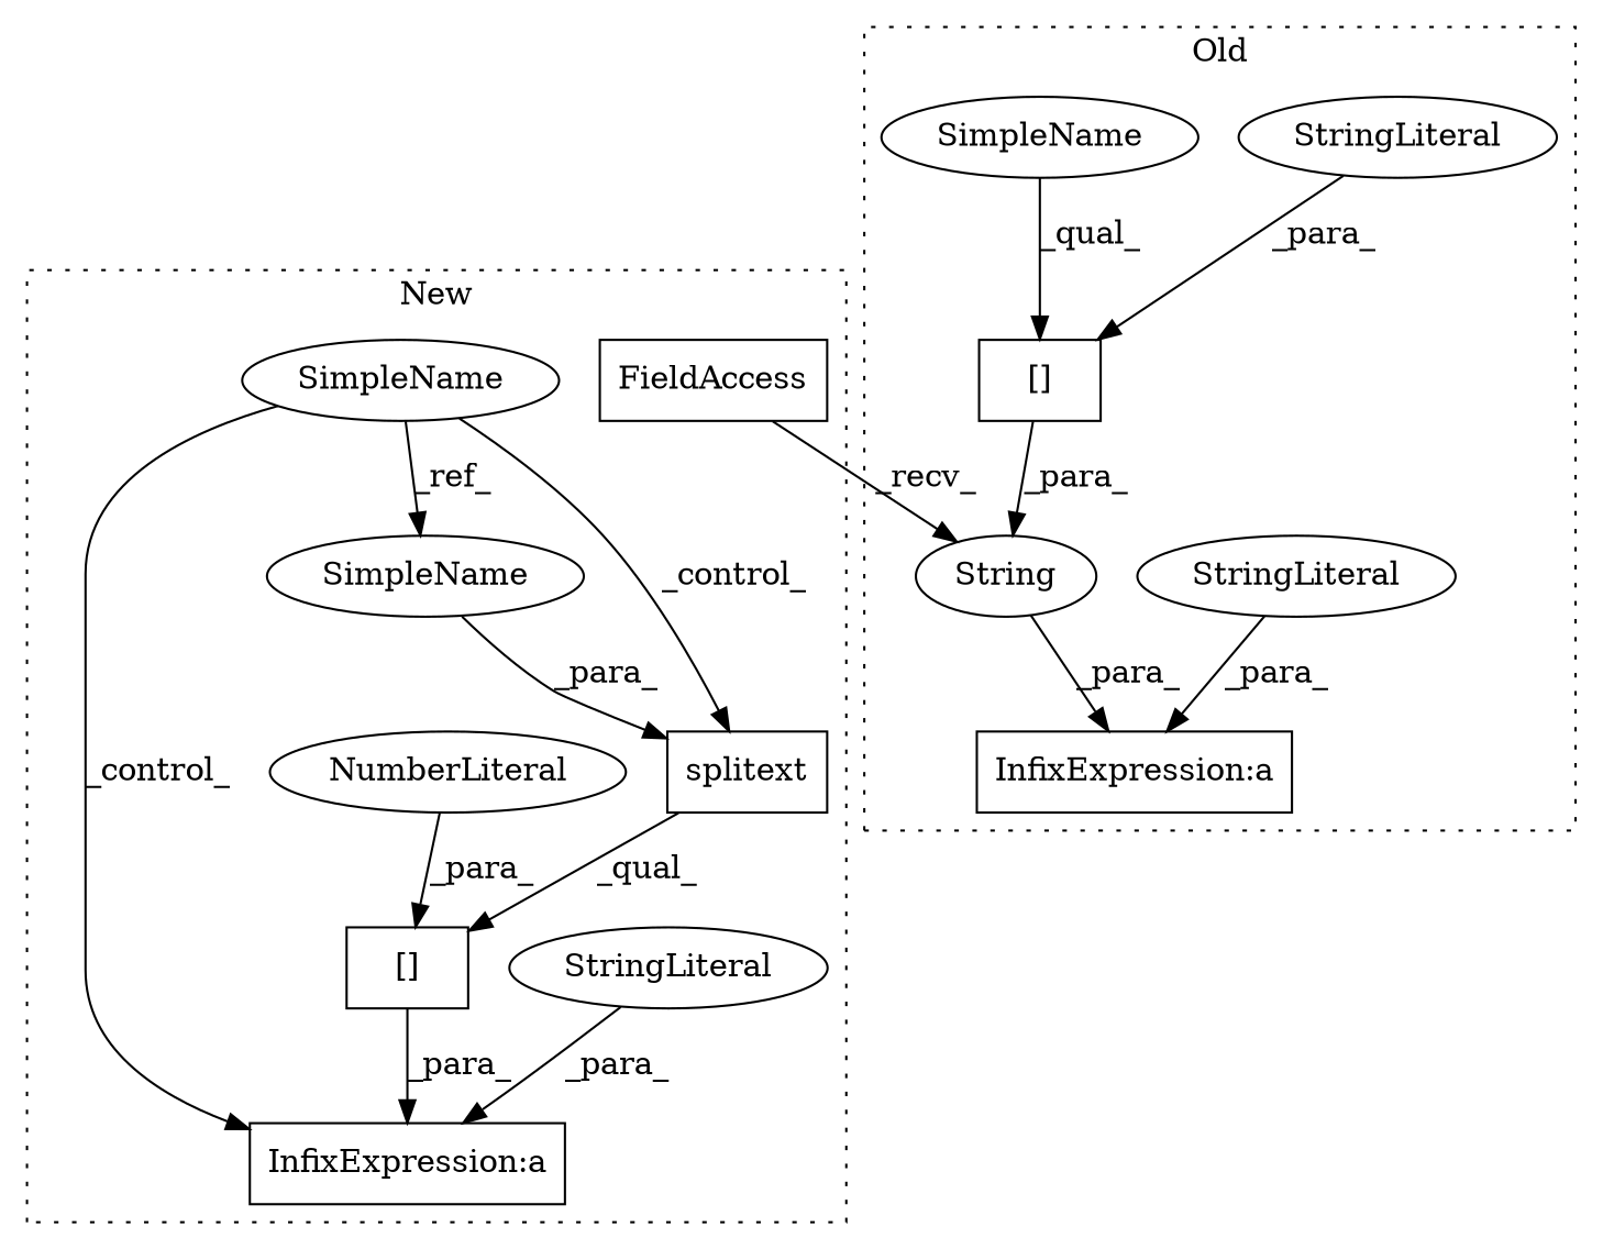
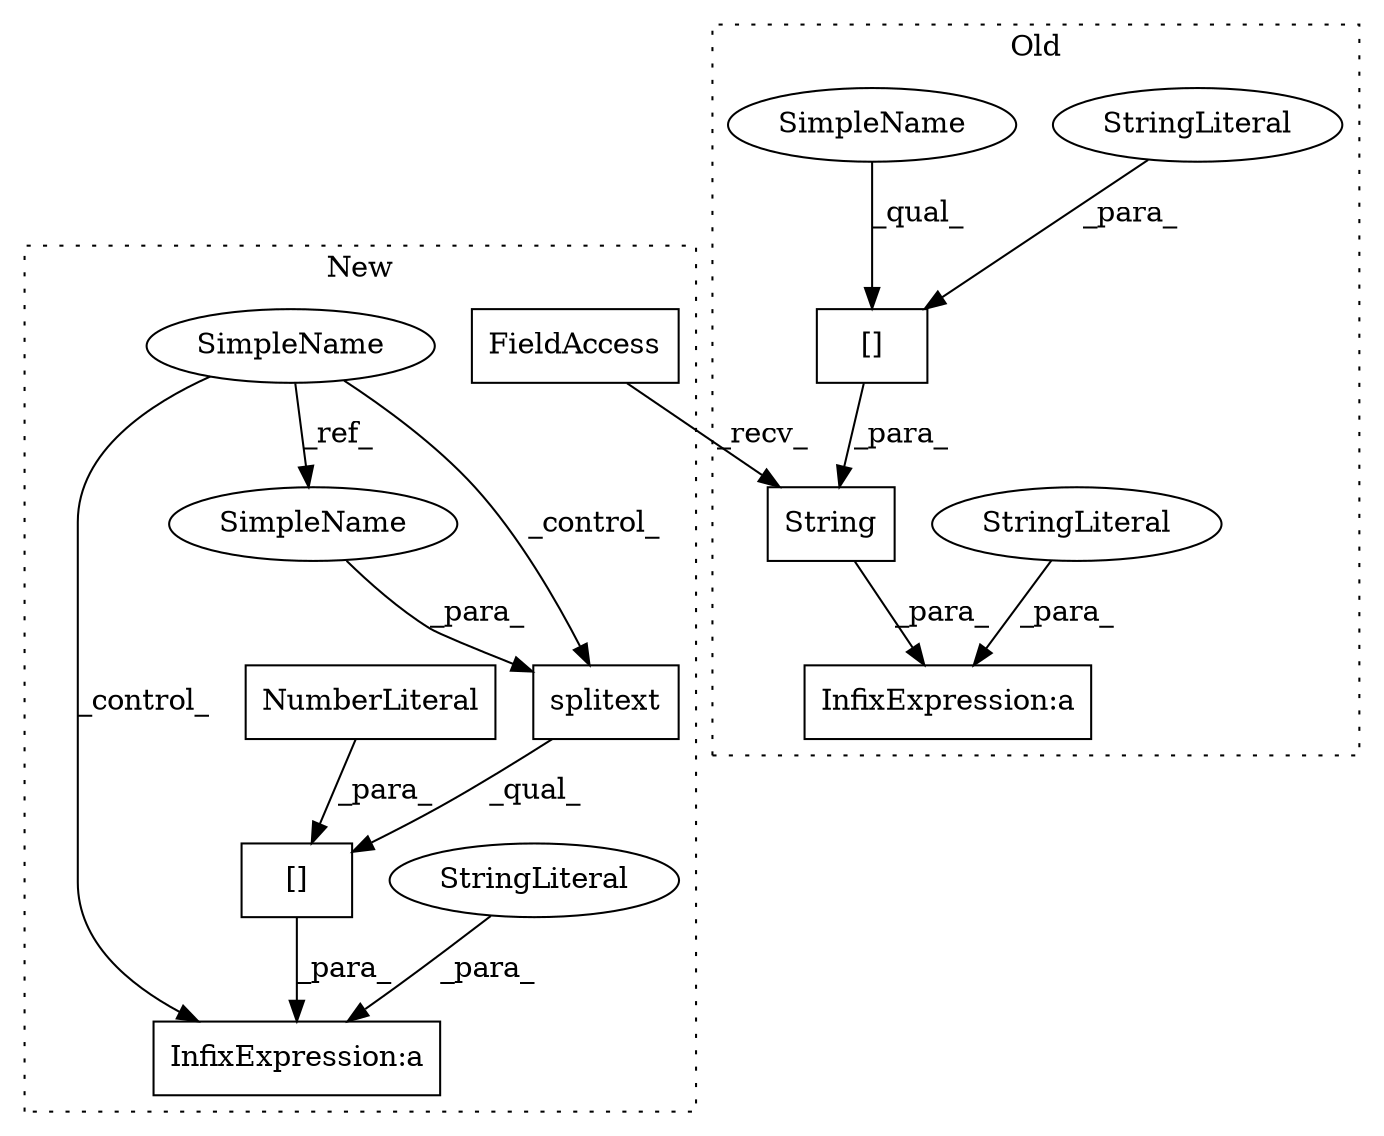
  digraph {
    node [a=45 l=8 shape=box]
    n1 [a=2 l="9,1" label="[]" s="2480,2508"]
    n2 [l=19 label=StringLiteral s=2489 shape=ellipse]
-   n3 [a=32 l="7,1" label=String s="2473,2509" shape=ellipse]
+   n3 [a=32 l="7,1" label=String s="2473,2509"]
    n4 [a=27 l=3 label="InfixExpression:a" s=2510]
    n5 [l=21 label=StringLiteral s=2513 shape=ellipse]
    n6 [a=42 label=SimpleName s=2480 shape=ellipse]
    n7 [a=32 l="9,1" label=splitext s="3402,3419"]
    n8 [a=22 l=7 label=FieldAccess s=3394]
    n9 [a=2 l="27,1" label="[]" s="3394,3422"]
-   n10 [a=34 l=1 label=NumberLiteral s=3421 shape=ellipse]
+   n10 [a=34 l=1 label=NumberLiteral s=3421]
    n11 [a=27 l=3 label="InfixExpression:a" s=3423]
    n12 [l=15 label=StringLiteral s=3426 shape=ellipse]
    n13 [a=42 label=SimpleName s=414 shape=ellipse]
    n14 [a=42 label=SimpleName s=3411 shape=ellipse]
    subgraph cluster_1 {
      label=Old
      style=dotted
      n1
      n2
      n3
      n4
      n5
      n6
    }
    subgraph cluster_2 {
      label=New
      style=dotted
      n7
      n8
      n9
      n10
      n11
      n12
      n13
      n14
    }
    n1 -> n3 [label=_para_]
    n2 -> n1 [label=_para_]
    n3 -> n4 [label=_para_]
    n5 -> n4 [label=_para_]
    n6 -> n1 [label=_qual_]
    n7 -> n9 [label=_qual_]
    n8 -> n3 [label=_recv_]
    n9 -> n11 [label=_para_]
    n10 -> n9 [label=_para_]
    n12 -> n11 [label=_para_]
    n13 -> n7 [label=_control_]
    n13 -> n11 [label=_control_]
    n13 -> n14 [label=_ref_]
    n14 -> n7 [label=_para_]
  }
